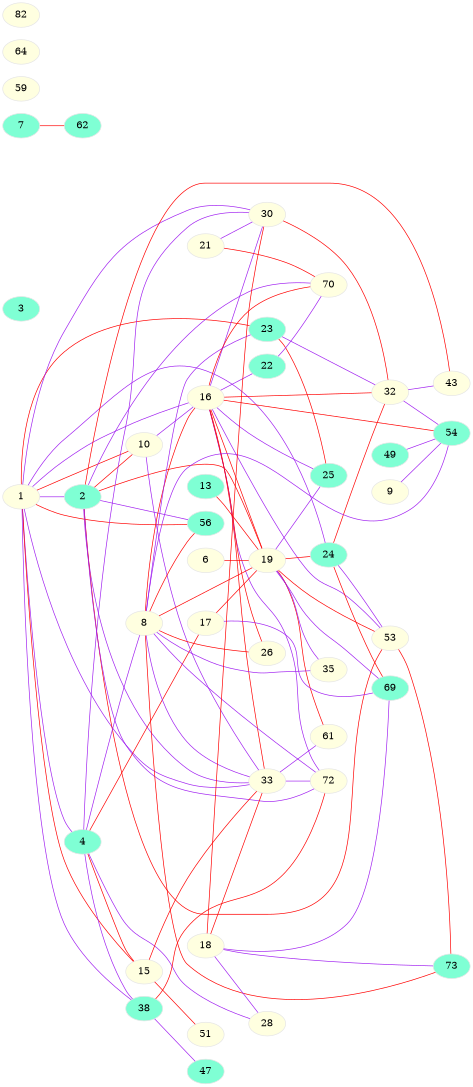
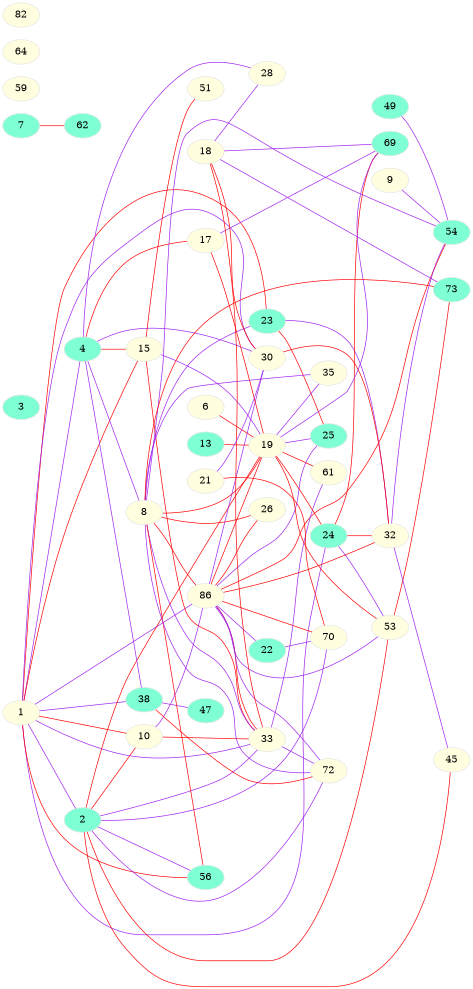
  graph {
    rankdir=LR
    node [color=gray90 fillcolor=lightyellow style=filled]
    edge [color=purple]
    1 [super="+12"]
    2 [fillcolor=aquamarine super="+55+11"]
    4 [fillcolor=aquamarine super="+5+27"]
    10 [super="+65"]
    15
-   16 [super="+34+63+71+48"]
+   16 [super="+34+63+71+48" label=86]
    23 [fillcolor=aquamarine]
    24 [fillcolor=aquamarine super="+40"]
    30 [super="+66+68"]
    33 [super="+41"]
    38 [fillcolor=aquamarine]
    56 [fillcolor=aquamarine]
    19 [super="+31"]
-   45 [label=43]
+   45
    53
    70
    72 [super="+80"]
    8 [super="+57+20"]
    17
    28
    51 [super="+78"]
    26 [super="+86+42"]
    54 [fillcolor=aquamarine]
    22 [fillcolor=aquamarine]
    25 [fillcolor=aquamarine super="+58"]
    32 [super="+77+37"]
    69 [fillcolor=aquamarine]
    61
    47 [fillcolor=aquamarine super="+83"]
    35
    73 [fillcolor=aquamarine super="+74"]
    3 [fillcolor=aquamarine]
    6 [super="+46"]
    7 [fillcolor=aquamarine]
    62 [fillcolor=aquamarine]
    9
    13 [fillcolor=aquamarine]
    18 [super="+76"]
    21 [super="+52"]
    49 [fillcolor=aquamarine]
    59
    64
    82
    1 -- 2 [weight=2]
    1 -- 4
    1 -- 10 [color=red]
    1 -- 15 [color=red]
    1 -- 16
    1 -- 23 [color=red]
    1 -- 24
    1 -- 30
    1 -- 33
    1 -- 38
    1 -- 56 [color=red]
    2 -- 10 [color=red]
    2 -- 33
    2 -- 56
    2 -- 19 [color=red]
    2 -- 45 [color=red]
    2 -- 53 [color=red weight=2]
    2 -- 70
    2 -- 72
    4 -- 15 [color=red]
    4 -- 30
    4 -- 38
    4 -- 8
    4 -- 17 [color=red]
    4 -- 28
    10 -- 16
-   10 -- 33
+   10 -- 33 [color=red]
    15 -- 33 [color=red]
+   15 -- 19
    15 -- 51 [color=red]
    16 -- 30
    16 -- 33 [color=red]
    16 -- 19 [color=red]
    16 -- 53
    16 -- 70 [color=red]
    16 -- 72
    16 -- 26 [color=red]
    16 -- 54 [color=red]
    16 -- 22
    16 -- 25
    16 -- 32 [color=red weight=3]
    23 -- 25 [color=red]
    23 -- 32
    24 -- 53
    24 -- 32 [color=red]
    24 -- 69 [color=red]
    30 -- 32 [color=red]
    33 -- 72
    33 -- 61
    38 -- 72 [color=red]
    38 -- 47
    19 -- 24 [color=red weight=2]
    19 -- 53 [color=red]
    19 -- 25
    19 -- 69
    19 -- 61 [color=red]
    19 -- 35
    53 -- 73 [color=red]
    8 -- 16 [color=red]
    8 -- 23
    8 -- 33
    8 -- 56 [color=red weight=2]
    8 -- 19 [color=red]
    8 -- 72
    8 -- 26 [color=red]
    8 -- 54
    8 -- 35
    8 -- 73 [color=red]
    17 -- 19 [color=red]
    17 -- 69
    22 -- 70
    32 -- 45
    32 -- 54 [weight=2]
    6 -- 19 [color=red]
    7 -- 62 [color=red]
    9 -- 54
    13 -- 19 [color=red]
    18 -- 30 [color=red]
    18 -- 33 [color=red]
    18 -- 28
    18 -- 69
    18 -- 73
    21 -- 30 [weight=2]
    21 -- 70 [color=red]
    49 -- 54
  }
